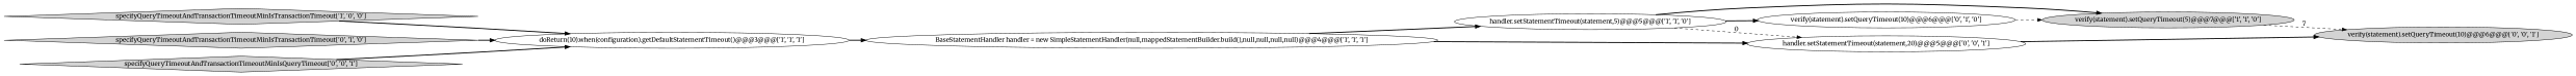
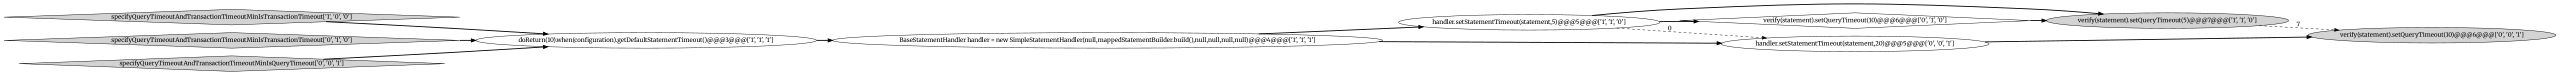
  digraph {
    fontname=Merriweather
    rankdir=LR
    node [fillcolor=lightgray fontname=Merriweather shape=ellipse style=filled]
    edge [fontname=Merriweather style=bold]
    n1 [label="verify(statement).setQueryTimeout(5)@@@7@@@['1', '1', '0']"]
    n2 [label="verify(statement).setQueryTimeout(10)@@@6@@@['0', '0', '1']"]
    n3 [fillcolor=white label="handler.setStatementTimeout(statement,5)@@@5@@@['1', '1', '0']"]
-   n4 [fillcolor=white label="verify(statement).setQueryTimeout(10)@@@6@@@['0', '1', '0']"]
+   n4 [fillcolor=white label="verify(statement).setQueryTimeout(10)@@@6@@@['0', '1', '0']" shape=diamond]
    n5 [fillcolor=white label="handler.setStatementTimeout(statement,20)@@@5@@@['0', '0', '1']"]
    n6 [label="specifyQueryTimeoutAndTransactionTimeoutMinIsTransactionTimeout['1', '0', '0']" shape=diamond]
    n7 [fillcolor=white label="doReturn(10).when(configuration).getDefaultStatementTimeout()@@@3@@@['1', '1', '1']"]
    n8 [fillcolor=white label="BaseStatementHandler handler = new SimpleStatementHandler(null,mappedStatementBuilder.build(),null,null,null,null)@@@4@@@['1', '1', '1']"]
    n9 [label="specifyQueryTimeoutAndTransactionTimeoutMinIsTransactionTimeout['0', '1', '0']" shape=diamond]
    n10 [label="specifyQueryTimeoutAndTransactionTimeoutMinIsQueryTimeout['0', '0', '1']" shape=diamond]
    n1 -> n2 [label=7 style=dashed]
    n3 -> n1
    n3 -> n4
    n3 -> n5 [label=0 style=dashed]
-   n4 -> n1 [style=dashed]
+   n4 -> n1
    n5 -> n2
    n6 -> n7
    n7 -> n8
    n8 -> n3
    n8 -> n5
    n9 -> n7
    n10 -> n7
  }
